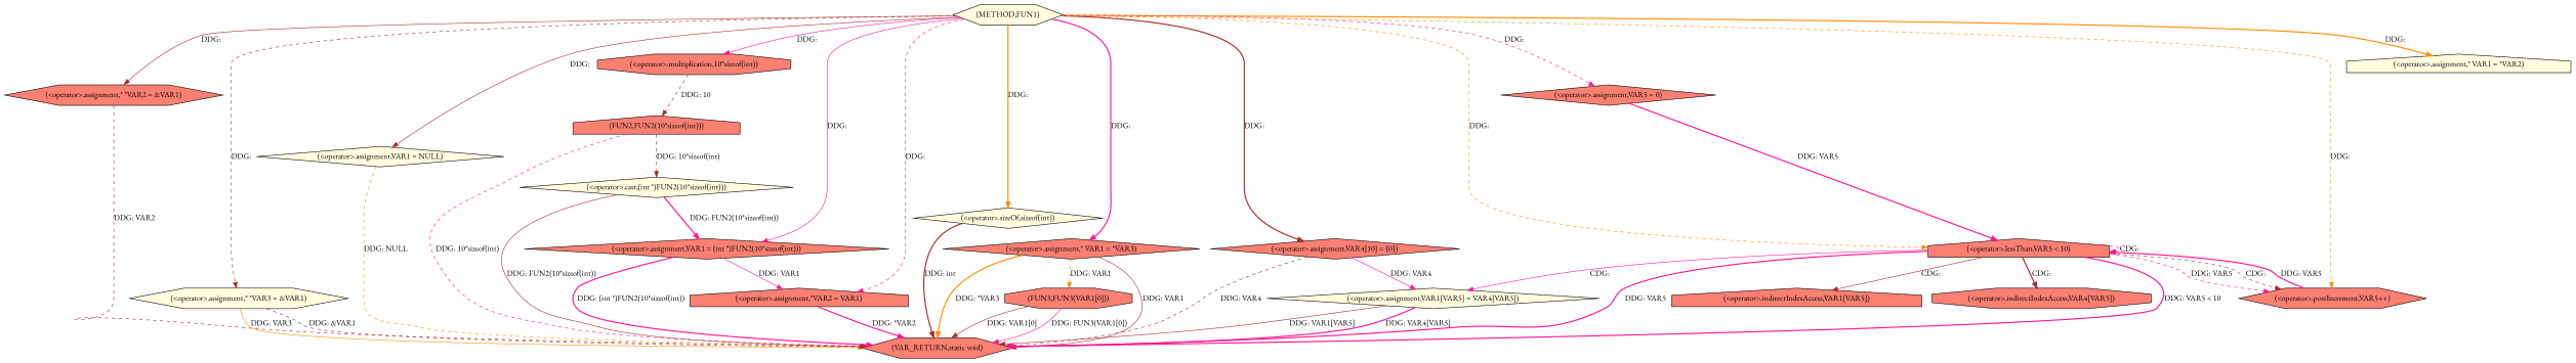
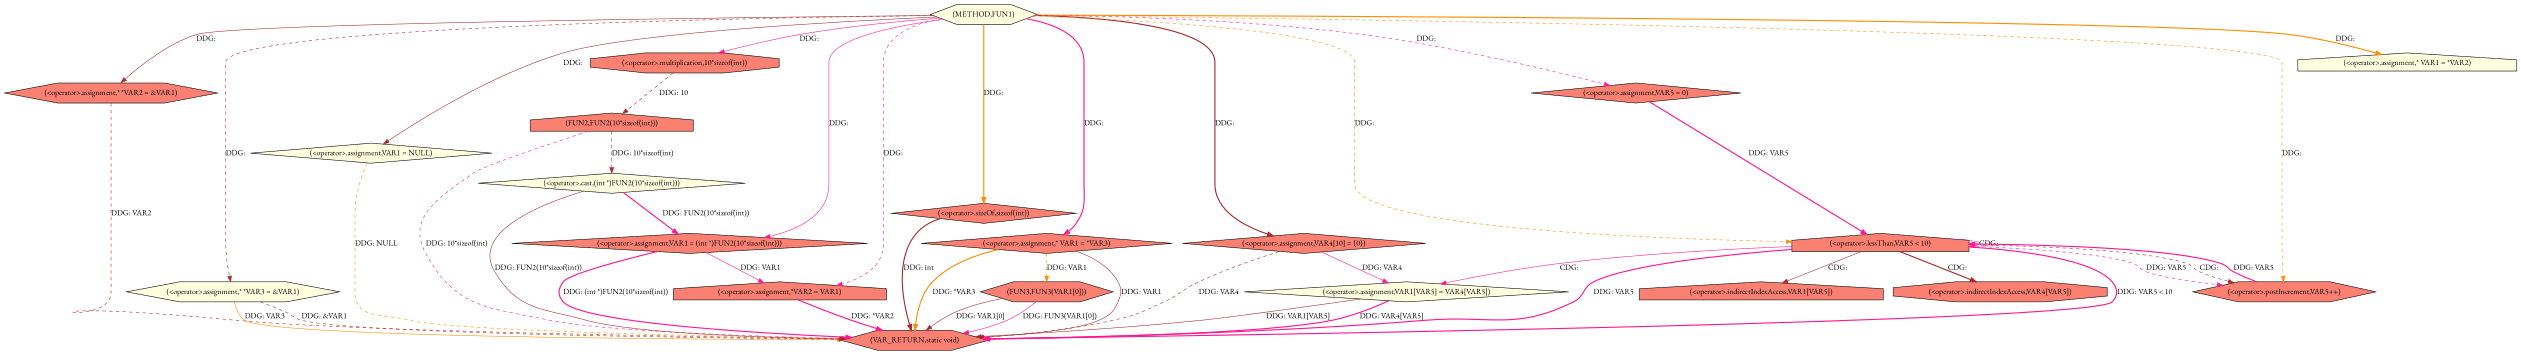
  digraph {
    fontname="EB Garamond"
    node [fillcolor=salmon fontname="EB Garamond" shape=diamond style=filled]
    edge [color=deeppink fontname="EB Garamond" style=dashed]
    n1 [fillcolor=lightyellow label="(METHOD,FUN1)" shape=hexagon]
    n2 [label="(<operator>.assignment,* *VAR2 = &VAR1)" shape=hexagon]
    n3 [fillcolor=lightyellow label="(<operator>.assignment,* *VAR3 = &VAR1)" shape=hexagon]
    n4 [fillcolor=lightyellow label="(<operator>.assignment,VAR1 = NULL)"]
    n5 [fillcolor=lightyellow label="(<operator>.assignment,* VAR1 = *VAR2)" shape=house]
    n6 [label="(<operator>.assignment,VAR1 = (int *)FUN2(10*sizeof(int)))"]
    n7 [label="(<operator>.multiplication,10*sizeof(int))" shape=octagon]
-   n8 [fillcolor=lightyellow label="(<operator>.sizeOf,sizeof(int))"]
+   n8 [label="(<operator>.sizeOf,sizeof(int))"]
    n9 [label="(<operator>.assignment,*VAR2 = VAR1)" shape=house]
    n10 [label="(<operator>.assignment,* VAR1 = *VAR3)"]
    n11 [label="(<operator>.assignment,VAR4[10] = {0})"]
    n12 [label="(<operator>.assignment,VAR5 = 0)"]
    n13 [label="(<operator>.lessThan,VAR5 < 10)" shape=house]
    n14 [label="(<operator>.postIncrement,VAR5++)" shape=hexagon]
    n15 [label="(VAR_RETURN,static void)" shape=hexagon]
    n16 [label="(FUN2,FUN2(10*sizeof(int)))" shape=house]
-   n17 [label="(FUN3,FUN3(VAR1[0]))" shape=octagon]
+   n17 [label="(FUN3,FUN3(VAR1[0]))" shape=hexagon]
    n18 [fillcolor=lightyellow label="(<operator>.assignment,VAR1[VAR5] = VAR4[VAR5])"]
    n19 [label="(<operator>.indirectIndexAccess,VAR1[VAR5])" shape=house]
    n20 [label="(<operator>.indirectIndexAccess,VAR4[VAR5])" shape=octagon]
    n21 [fillcolor=lightyellow label="(<operator>.cast,(int *)FUN2(10*sizeof(int)))"]
    n1 -> n2 [color=brown label="DDG: " style=solid]
    n1 -> n3 [color=brown label="DDG: "]
    n1 -> n4 [color=brown label="DDG: " style=solid]
    n1 -> n5 [color=darkorange label="DDG: " style=bold]
    n1 -> n6 [label="DDG: " style=solid]
    n1 -> n7 [label="DDG: " style=solid]
    n1 -> n8 [color=darkorange label="DDG: " style=bold]
    n1 -> n9 [label="DDG: "]
    n1 -> n10 [label="DDG: " style=bold]
    n1 -> n11 [color=brown label="DDG: " style=bold]
    n1 -> n12 [label="DDG: "]
    n1 -> n13 [color=darkorange label="DDG: "]
    n1 -> n14 [color=darkorange label="DDG: "]
    n2 -> n15 [color=brown label="DDG: VAR2"]
    n3 -> n15 [color=darkorange label="DDG: VAR3" style=solid]
    n3 -> n15 [color=brown label="DDG: &VAR1"]
    n4 -> n15 [color=darkorange label="DDG: NULL"]
    n6 -> n9 [label="DDG: VAR1" style=solid]
    n6 -> n15 [label="DDG: (int *)FUN2(10*sizeof(int))" style=bold]
    n7 -> n16 [color=brown label="DDG: 10"]
    n8 -> n15 [color=brown label="DDG: int" style=bold]
    n9 -> n15 [label="DDG: *VAR2" style=bold]
    n10 -> n15 [color=darkorange label="DDG: *VAR3" style=bold]
    n10 -> n15 [color=brown label="DDG: VAR1" style=solid]
    n10 -> n17 [color=darkorange label="DDG: VAR1"]
    n11 -> n15 [color=brown label="DDG: VAR4"]
    n11 -> n18 [label="DDG: VAR4" style=solid]
    n12 -> n13 [label="DDG: VAR5" style=bold]
    n13 -> n13 [label="CDG: "]
    n13 -> n14 [label="DDG: VAR5"]
    n13 -> n14 [color=brown label="CDG: "]
    n13 -> n15 [label="DDG: VAR5" style=bold]
    n13 -> n15 [label="DDG: VAR5 < 10" style=bold]
    n13 -> n18 [label="CDG: " style=solid]
    n13 -> n19 [color=brown label="CDG: " style=solid]
    n13 -> n20 [color=brown label="CDG: " style=bold]
    n14 -> n13 [label="DDG: VAR5" style=bold]
    n16 -> n15 [label="DDG: 10*sizeof(int)"]
    n16 -> n21 [color=brown label="DDG: 10*sizeof(int)"]
    n17 -> n15 [label="DDG: FUN3(VAR1[0])" style=solid]
    n17 -> n15 [color=brown label="DDG: VAR1[0]" style=solid]
    n18 -> n15 [color=brown label="DDG: VAR1[VAR5]" style=solid]
    n18 -> n15 [label="DDG: VAR4[VAR5]" style=bold]
    n21 -> n6 [label="DDG: FUN2(10*sizeof(int))" style=bold]
    n21 -> n15 [color=brown label="DDG: FUN2(10*sizeof(int))" style=solid]
  }
